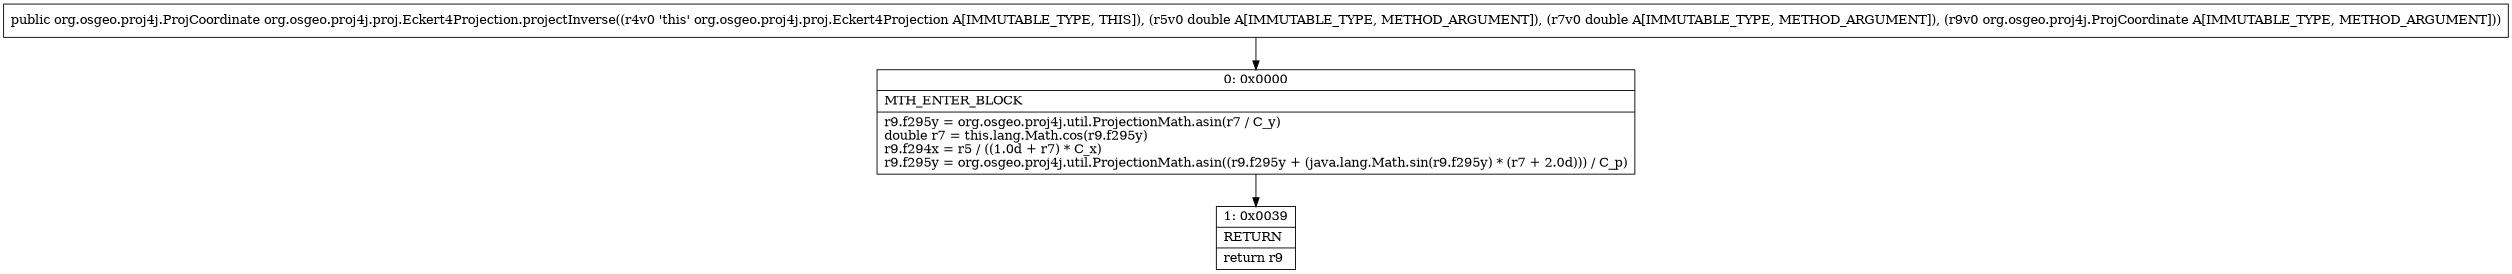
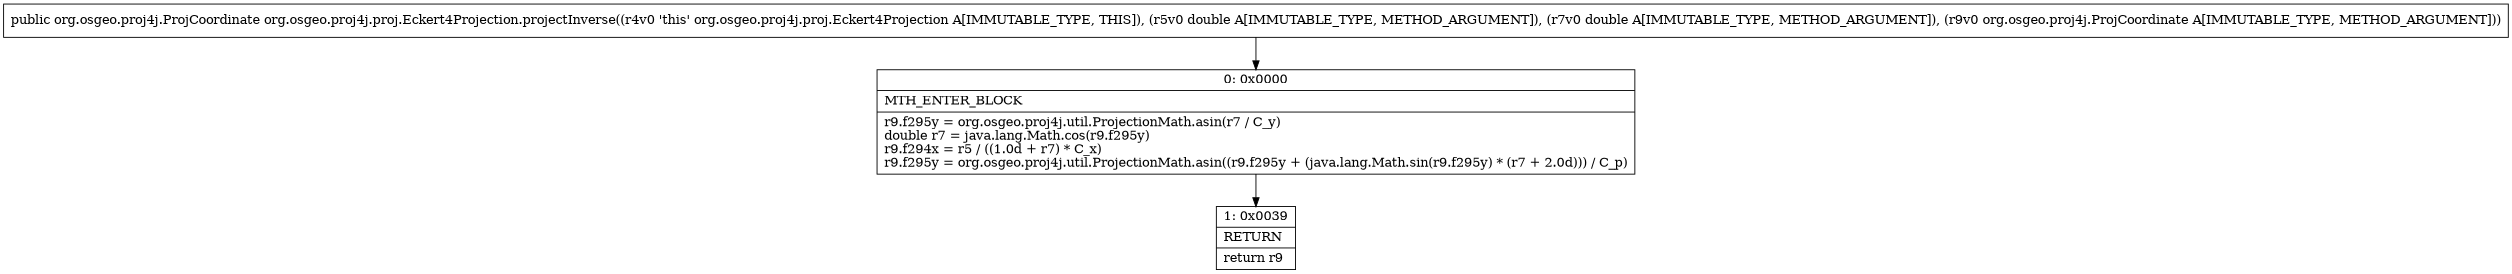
  digraph {
    node [shape=record]
-   n1 [label="{0\:\ 0x0000|MTH_ENTER_BLOCK\l|r9.f295y = org.osgeo.proj4j.util.ProjectionMath.asin(r7 \/ C_y)\ldouble r7 = this.lang.Math.cos(r9.f295y)\lr9.f294x = r5 \/ ((1.0d + r7) * C_x)\lr9.f295y = org.osgeo.proj4j.util.ProjectionMath.asin((r9.f295y + (java.lang.Math.sin(r9.f295y) * (r7 + 2.0d))) \/ C_p)\l}"]
+   n1 [label="{0\:\ 0x0000|MTH_ENTER_BLOCK\l|r9.f295y = org.osgeo.proj4j.util.ProjectionMath.asin(r7 \/ C_y)\ldouble r7 = java.lang.Math.cos(r9.f295y)\lr9.f294x = r5 \/ ((1.0d + r7) * C_x)\lr9.f295y = org.osgeo.proj4j.util.ProjectionMath.asin((r9.f295y + (java.lang.Math.sin(r9.f295y) * (r7 + 2.0d))) \/ C_p)\l}"]
    n2 [label="{1\:\ 0x0039|RETURN\l|return r9\l}"]
    n3 [label="{public org.osgeo.proj4j.ProjCoordinate org.osgeo.proj4j.proj.Eckert4Projection.projectInverse((r4v0 'this' org.osgeo.proj4j.proj.Eckert4Projection A[IMMUTABLE_TYPE, THIS]), (r5v0 double A[IMMUTABLE_TYPE, METHOD_ARGUMENT]), (r7v0 double A[IMMUTABLE_TYPE, METHOD_ARGUMENT]), (r9v0 org.osgeo.proj4j.ProjCoordinate A[IMMUTABLE_TYPE, METHOD_ARGUMENT])) }"]
    n1 -> n2
    n3 -> n1
  }
